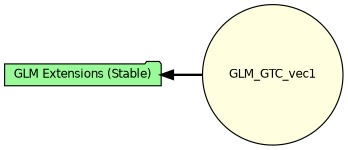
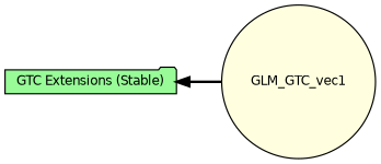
  digraph {
    rankdir=LR
    node [color=black fontname=Helvetica fontsize=10 style=filled]
-   n1 [fillcolor=palegreen height=0.2 label="GLM Extensions (Stable)" shape=folder width=0.4]
+   n1 [fillcolor=palegreen height=0.2 label="GTC Extensions (Stable)" shape=folder width=0.4]
    n2 [fillcolor=lightyellow fontcolor=black height=0.2 label=GLM_GTC_vec1 shape=circle width=0.4]
    n1 -> n2 [dir=back fontname=Helvetica fontsize=10 labelfontname=Helvetica labelfontsize=10 shape=plaintext style=bold]
  }
